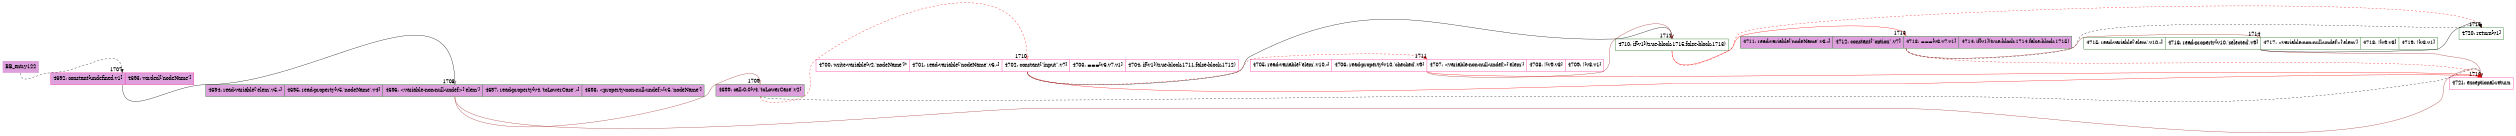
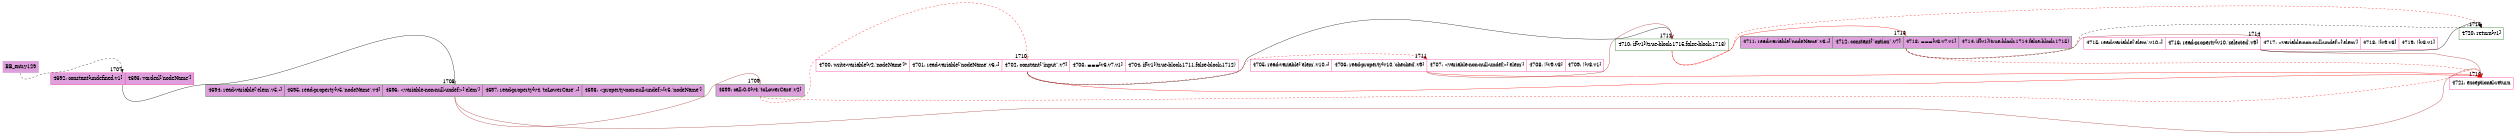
  digraph {
    rankdir=LR
    node [color=darkgreen fillcolor=white shape=record style=filled]
    edge [arrowhead=onormal color=red headport=n style=solid tailport=s]
-   BB_entry122 [fillcolor=plum shape=none]
+   BB_entry122 [fillcolor=plum shape=none label=BB_entry129]
    n2 [color=deeppink fillcolor=plum label="{4692: constant[undefined,v1]|4693: vardecl['nodeName']}"]
    n3 [fillcolor=plum label="{4694: read-variable['elem',v5,-]|4695: read-property[v5,'nodeName',v4]|4696: \<variable-non-null-undef\>['elem']|4697: read-property[v4,'toLowerCase',-]|4698: \<property-non-null-undef\>[v5,'nodeName']}"]
    n4 [fillcolor=plum label="{4699: call-0:0[v4,'toLowerCase',v2]}"]
    n5 [color=deeppink label="{4721: exceptional-return}"]
    n6 [color=deeppink label="{4700: write-variable[v2,'nodeName']*|4701: read-variable['nodeName',v6,-]|4702: constant[\"input\",v7]|4703: ===[v6,v7,v1]|4704: if[v1](true-block:1711,false-block:1712)}"]
    n7 [label="{4710: if[v1](true-block:1715,false-block:1713)}"]
    n8 [color=deeppink label="{4705: read-variable['elem',v10,-]|4706: read-property[v10,'checked',v9]|4707: \<variable-non-null-undef\>['elem']|4708: ![v9,v8]|4709: ![v8,v1]}"]
    n9 [label="{4720: return[v1]}"]
    n10 [fillcolor=plum label="{4711: read-variable['nodeName',v6,-]|4712: constant[\"option\",v7]|4713: ===[v6,v7,v1]|4714: if[v1](true-block:1714,false-block:1715)}"]
-   n11 [label="{4715: read-variable['elem',v10,-]|4716: read-property[v10,'selected',v9]|4717: \<variable-non-null-undef\>['elem']|4718: ![v9,v8]|4719: ![v8,v1]}"]
+   n11 [color=deeppink label="{4715: read-variable['elem',v10,-]|4716: read-property[v10,'selected',v9]|4717: \<variable-non-null-undef\>['elem']|4718: ![v9,v8]|4719: ![v8,v1]}"]
    BB_entry122 -> n2 [arrowhead=normal color=black headlabel="    1707" style=dashed]
    n2 -> n3 [color=black headlabel="      1708"]
    n3 -> n4 [color=brown headlabel="      1709"]
    n3 -> n5 [color=brown headlabel="      1716"]
-   n4 -> n5 [arrowhead=vee color=black style=dashed]
+   n4 -> n5 [arrowhead=vee style=dashed]
    n4 -> n6 [headlabel="      1710" style=dashed]
    n6 -> n5
    n6 -> n7 [arrowhead=vee color=black headlabel="      1712"]
    n6 -> n8 [arrowhead=normal headlabel="      1711" style=dashed]
    n7 -> n9 [arrowhead=normal headlabel="      1715" style=dashed]
    n7 -> n10 [headlabel="      1713"]
    n8 -> n5 [arrowhead=normal]
    n8 -> n7 [arrowhead=vee color=brown]
    n10 -> n5 [style=dashed]
    n10 -> n9 [color=black style=dashed]
    n10 -> n11 [color=brown headlabel="      1714"]
    n11 -> n5 [arrowhead=vee color=brown]
    n11 -> n9 [arrowhead=normal color=black]
  }
